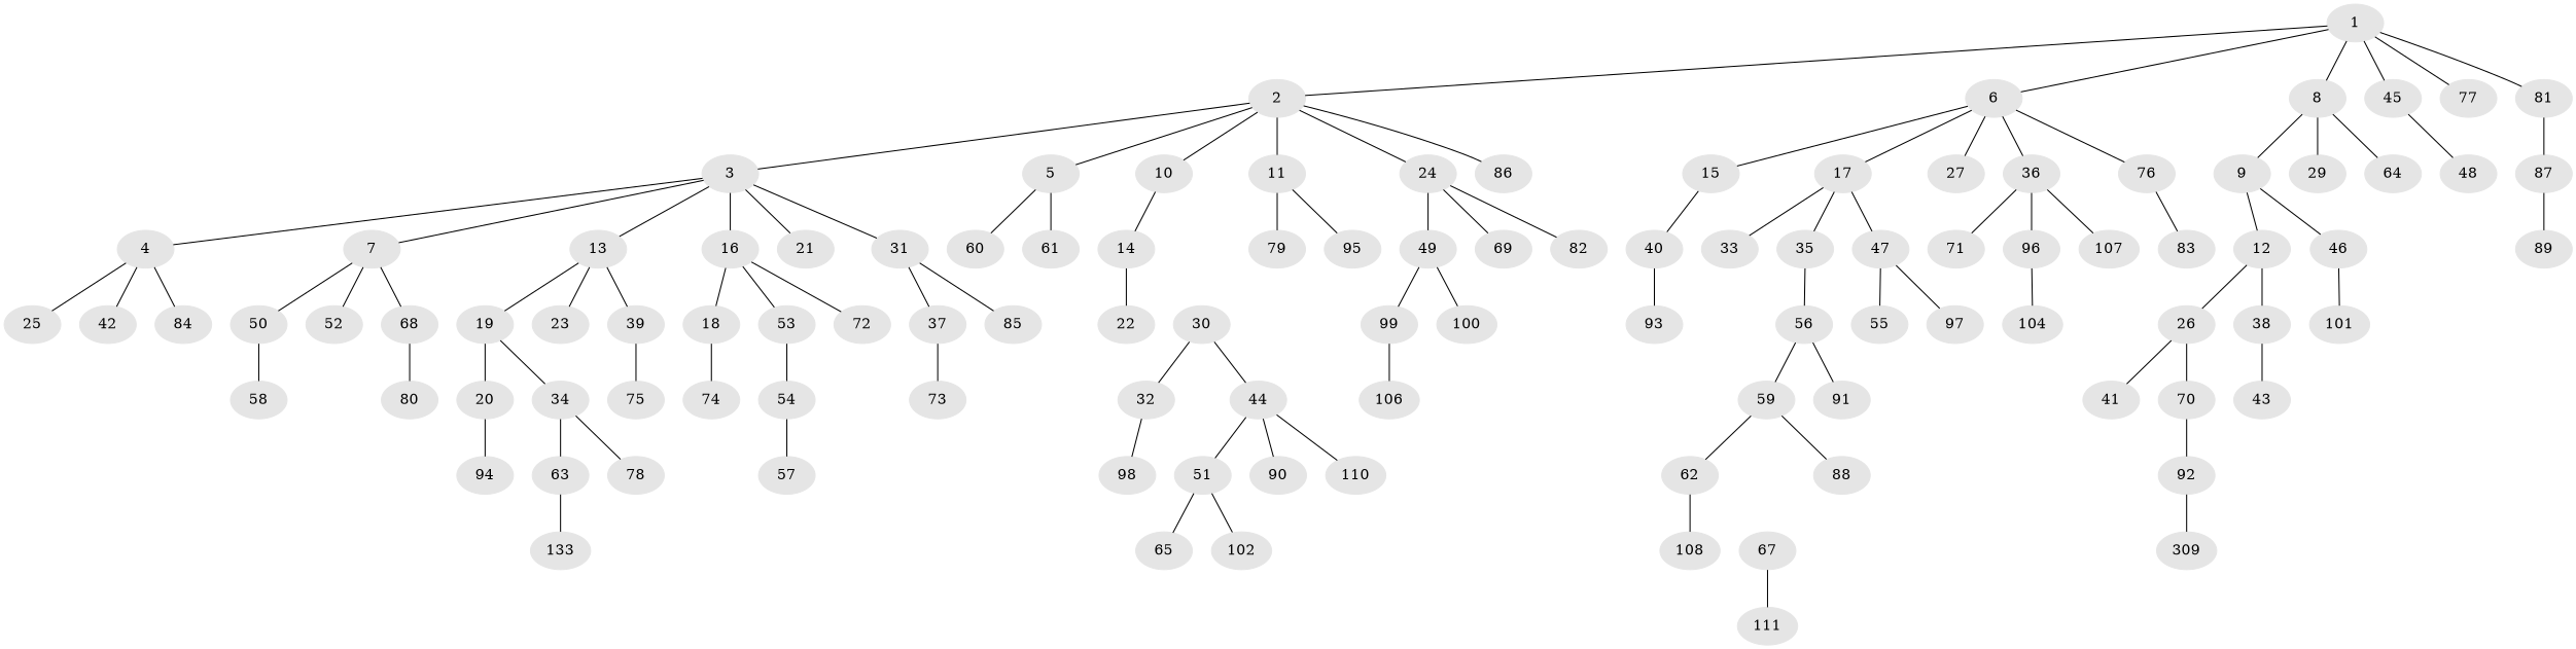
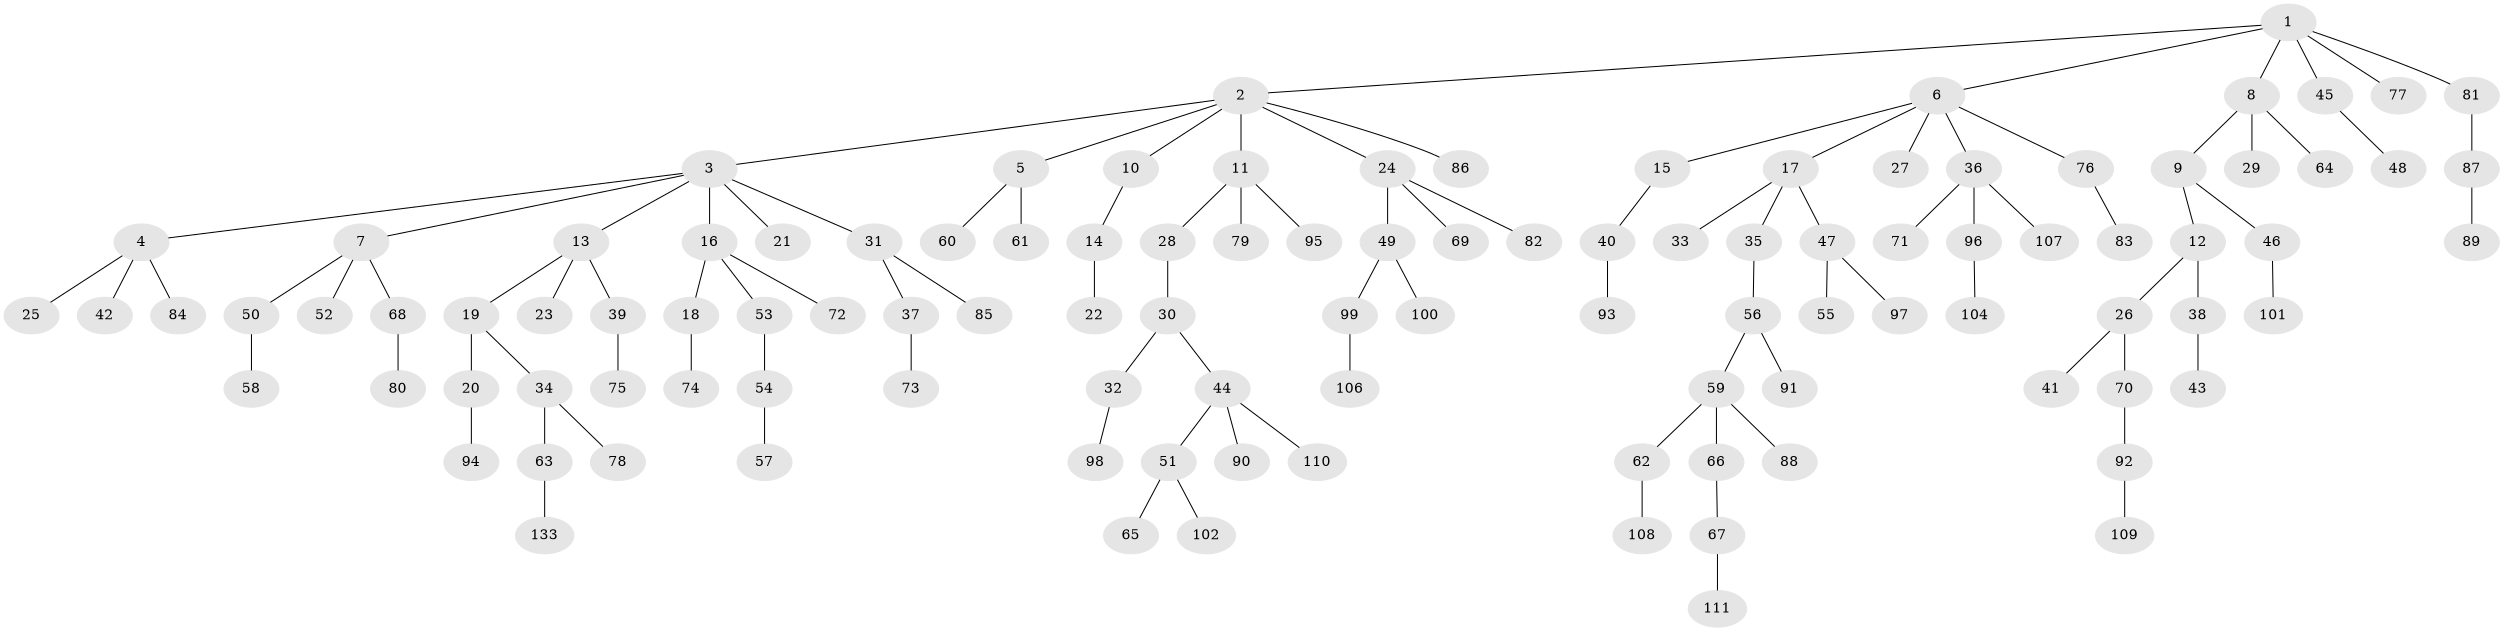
  graph {
    node [color=gray90 style=filled]
    1
    2
    6
    8
    45
    77
    81
    3
    5
    10
    11
    24
    86
    15
    17
    27
    36
    76
    9
    29
    64
    48
    87
    4
    7
    13
    16
    21
    31
    60
    61
    14
+   28
    79
    95
    49
    69
    82
    25
    42
    84
    50
    52
    68
    19
    23
    39
    18
    53
    72
    37
    85
    40
    33
    35
    47
    71
    96
    107
    83
    58
    80
    12
    46
    26
    38
    101
    22
    30
    41
    70
    43
    20
    34
    75
    93
    74
    54
    56
    55
    97
    94
    63
    78
    99
    100
    92
    32
    44
    98
    51
    90
    110
    73
    n95 [label=133]
    59
    91
    104
    65
    102
    106
    57
    62
+   66
    88
    108
    67
    111
-   109 [label=309]
+   109
    89
    1 -- 2
    1 -- 6
    1 -- 8
    1 -- 45
    1 -- 77
    1 -- 81
    2 -- 3
    2 -- 5
    2 -- 10
    2 -- 11
    2 -- 24
    2 -- 86
    6 -- 15
    6 -- 17
    6 -- 27
    6 -- 36
    6 -- 76
    8 -- 9
    8 -- 29
    8 -- 64
    45 -- 48
    81 -- 87
    3 -- 4
    3 -- 7
    3 -- 13
    3 -- 16
    3 -- 21
    3 -- 31
    5 -- 60
    5 -- 61
    10 -- 14
+   11 -- 28
    11 -- 79
    11 -- 95
    24 -- 49
    24 -- 69
    24 -- 82
    15 -- 40
    17 -- 33
    17 -- 35
    17 -- 47
    36 -- 71
    36 -- 96
    36 -- 107
    76 -- 83
    9 -- 12
    9 -- 46
    87 -- 89
    4 -- 25
    4 -- 42
    4 -- 84
    7 -- 50
    7 -- 52
    7 -- 68
    13 -- 19
    13 -- 23
    13 -- 39
    16 -- 18
    16 -- 53
    16 -- 72
    31 -- 37
    31 -- 85
    14 -- 22
+   28 -- 30
    49 -- 99
    49 -- 100
    50 -- 58
    68 -- 80
    19 -- 20
    19 -- 34
    39 -- 75
    18 -- 74
    53 -- 54
    37 -- 73
    40 -- 93
    35 -- 56
    47 -- 55
    47 -- 97
    96 -- 104
    12 -- 26
    12 -- 38
    46 -- 101
    26 -- 41
    26 -- 70
    38 -- 43
    30 -- 32
    30 -- 44
    70 -- 92
    20 -- 94
    34 -- 63
    34 -- 78
    54 -- 57
    56 -- 59
    56 -- 91
    63 -- n95
    99 -- 106
    92 -- 109
    32 -- 98
    44 -- 51
    44 -- 90
    44 -- 110
    51 -- 65
    51 -- 102
    59 -- 62
+   59 -- 66
    59 -- 88
    62 -- 108
+   66 -- 67
    67 -- 111
  }
